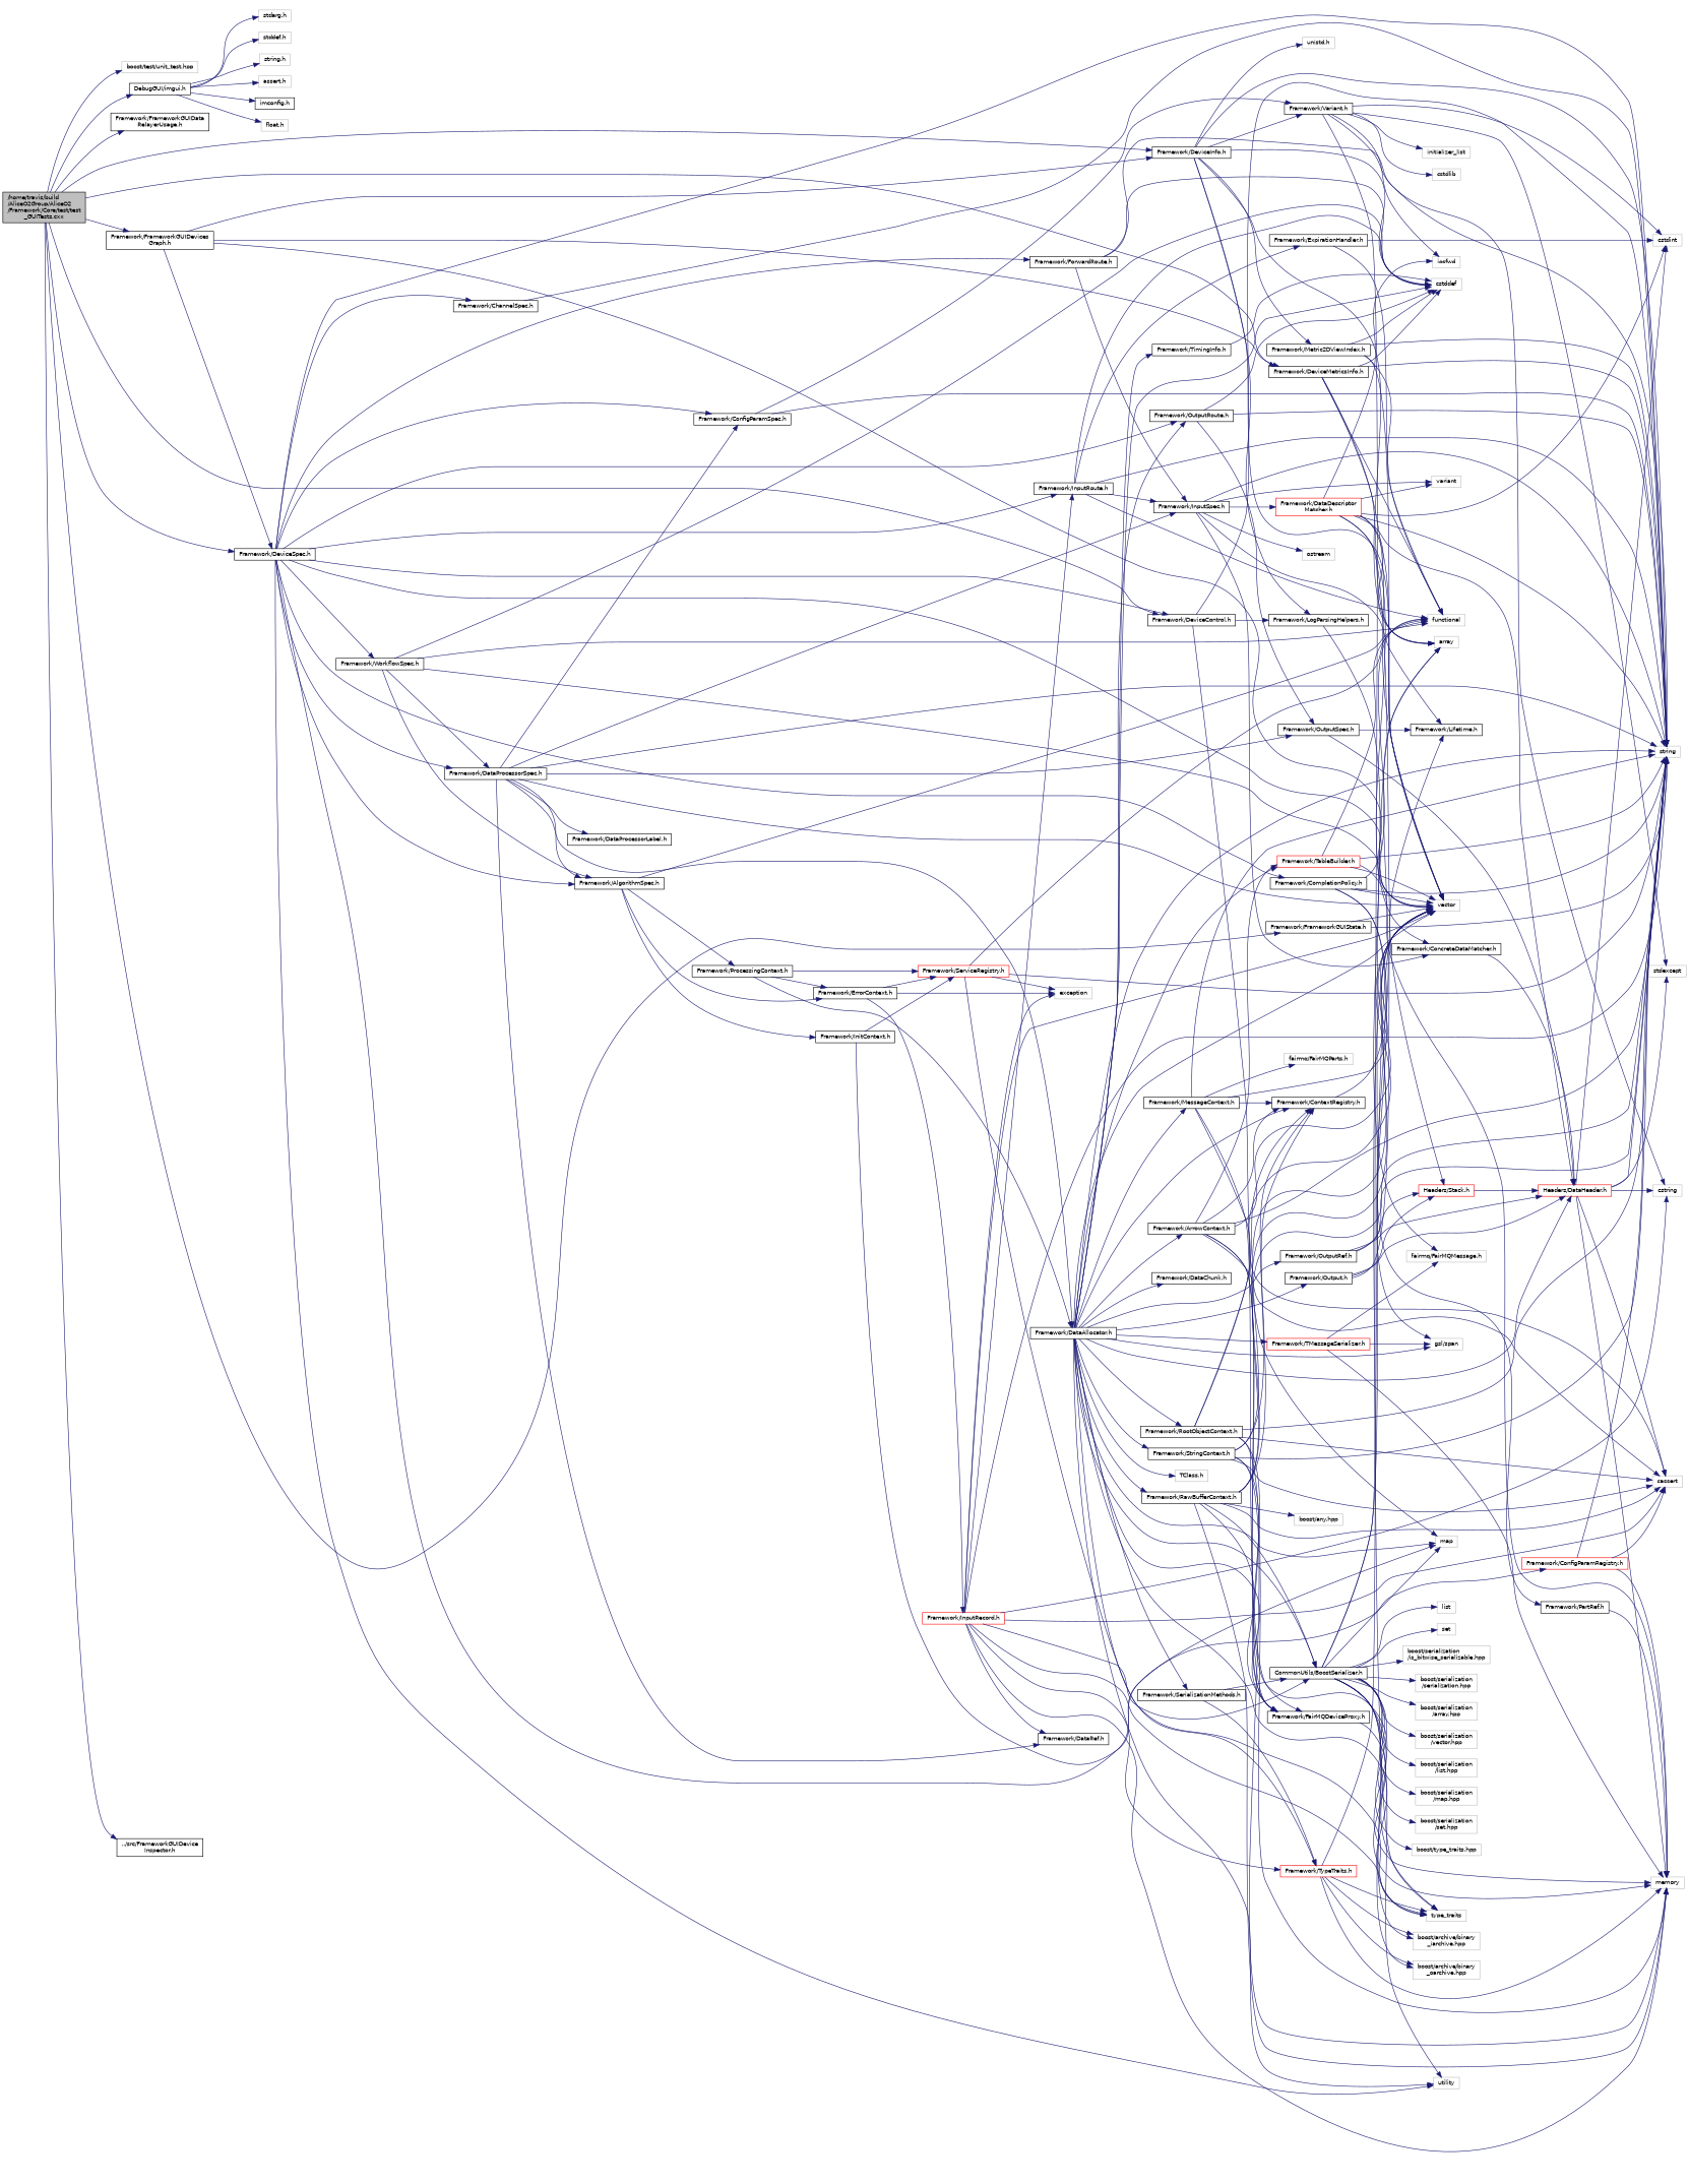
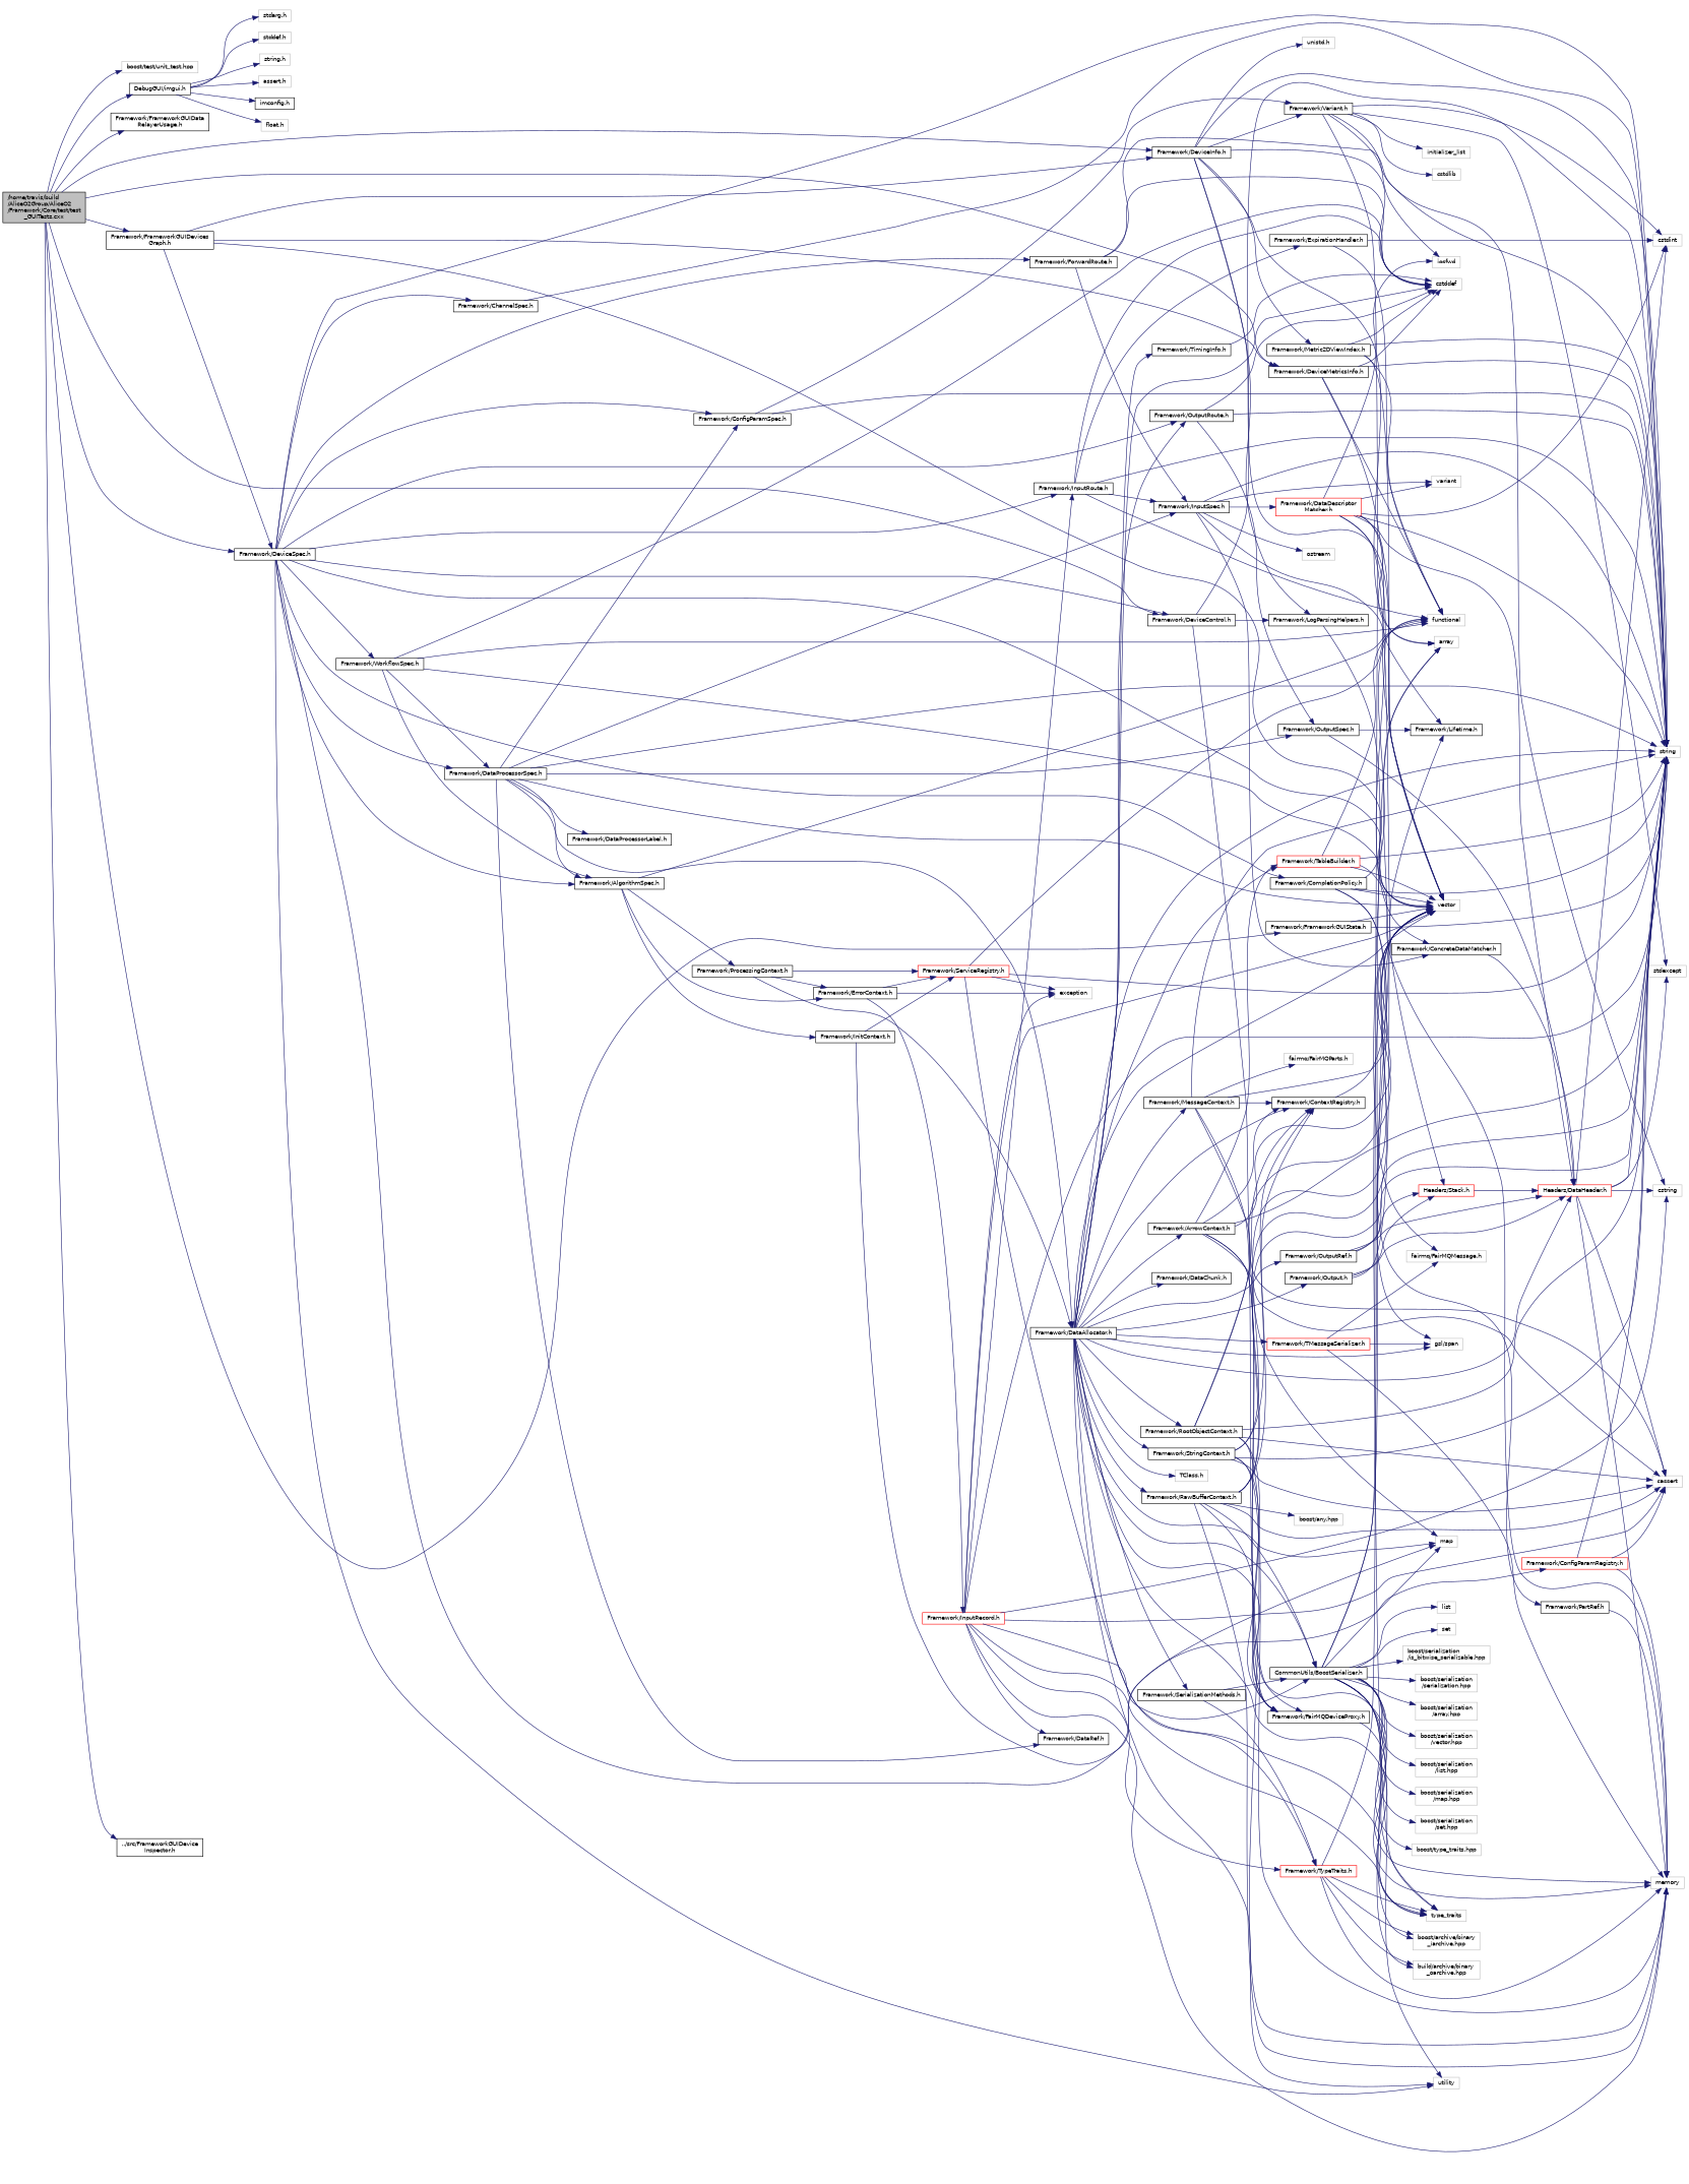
  digraph {
    rankdir=LR
    node [color=black fontname=Helvetica fontsize=10 shape=record]
    edge [color=midnightblue fontname=Helvetica fontsize=10 labelfontname=Helvetica labelfontsize=10 style=solid]
    n1 [fillcolor=grey75 fontcolor=black height=0.2 label="/home/travis/build\l/AliceO2Group/AliceO2\l/Framework/Core/test/test\l_GUITests.cxx" style=filled width=0.4]
    n2 [color=grey75 height=0.2 label="boost/test/unit_test.hpp" width=0.4]
    n3 [height=0.2 label="DebugGUI/imgui.h" width=0.4]
    n4 [height=0.2 label="Framework/FrameworkGUIData\lRelayerUsage.h" width=0.4]
    n5 [height=0.2 label="Framework/FrameworkGUIDevices\lGraph.h" width=0.4]
    n6 [height=0.2 label="Framework/DeviceSpec.h" width=0.4]
    n7 [height=0.2 label="Framework/DeviceControl.h" width=0.4]
    n8 [height=0.2 label="Framework/DeviceInfo.h" width=0.4]
    n9 [height=0.2 label="Framework/DeviceMetricsInfo.h" width=0.4]
    n10 [height=0.2 label="Framework/FrameworkGUIState.h" width=0.4]
    n11 [height=0.2 label="../src/FrameworkGUIDevice\lInspector.h" width=0.4]
    n12 [height=0.2 label="imconfig.h" width=0.4]
    n13 [color=grey75 height=0.2 label="float.h" width=0.4]
    n14 [color=grey75 height=0.2 label="stdarg.h" width=0.4]
    n15 [color=grey75 height=0.2 label="stddef.h" width=0.4]
    n16 [color=grey75 height=0.2 label="string.h" width=0.4]
    n17 [color=grey75 height=0.2 label="assert.h" width=0.4]
    n18 [color=grey75 height=0.2 label=vector width=0.4]
    n19 [height=0.2 label="Framework/WorkflowSpec.h" width=0.4]
    n20 [height=0.2 label="Framework/DataProcessorSpec.h" width=0.4]
    n21 [height=0.2 label="Framework/AlgorithmSpec.h" width=0.4]
    n22 [height=0.2 label="Framework/InputRoute.h" width=0.4]
    n23 [color=grey75 height=0.2 label=string width=0.4]
    n24 [color=grey75 height=0.2 label=utility width=0.4]
    n25 [color=grey75 height=0.2 label=map width=0.4]
    n26 [height=0.2 label="Framework/OutputRoute.h" width=0.4]
    n27 [height=0.2 label="Framework/ConfigParamSpec.h" width=0.4]
    n28 [height=0.2 label="Framework/ChannelSpec.h" width=0.4]
    n29 [height=0.2 label="Framework/ForwardRoute.h" width=0.4]
    n30 [height=0.2 label="Framework/CompletionPolicy.h" width=0.4]
    n31 [height=0.2 label="Framework/LogParsingHelpers.h" width=0.4]
    n32 [color=grey75 height=0.2 label=cstddef width=0.4]
    n33 [color=grey75 height=0.2 label=array width=0.4]
    n34 [height=0.2 label="Framework/Variant.h" width=0.4]
    n35 [height=0.2 label="Framework/Metric2DViewIndex.h" width=0.4]
    n36 [color=grey75 height=0.2 label="unistd.h" width=0.4]
    n37 [color=grey75 height=0.2 label=functional width=0.4]
    n38 [height=0.2 label="Framework/DataRef.h" width=0.4]
    n39 [height=0.2 label="Framework/InputSpec.h" width=0.4]
    n40 [height=0.2 label="Framework/DataAllocator.h" width=0.4]
    n41 [height=0.2 label="Framework/OutputSpec.h" width=0.4]
    n42 [height=0.2 label="Framework/DataProcessorLabel.h" width=0.4]
    n43 [height=0.2 label="Framework/ProcessingContext.h" width=0.4]
    n44 [height=0.2 label="Framework/ErrorContext.h" width=0.4]
    n45 [height=0.2 label="Framework/InitContext.h" width=0.4]
    n46 [height=0.2 label="Framework/ExpirationHandler.h" width=0.4]
    n47 [color=grey75 height=0.2 label="gsl/span" width=0.4]
    n48 [height=0.2 label="Framework/PartRef.h" width=0.4]
    n49 [height=0.2 label="Framework/Lifetime.h" width=0.4]
    n50 [height=0.2 label="Framework/ConcreteDataMatcher.h" width=0.4]
    n51 [color=red height=0.2 label="Framework/DataDescriptor\lMatcher.h" width=0.4]
    n52 [color=grey75 height=0.2 label=variant width=0.4]
    n53 [color=grey75 height=0.2 label=ostream width=0.4]
    n54 [color=red height=0.2 label="Framework/TypeTraits.h" width=0.4]
    n55 [color=grey75 height=0.2 label=type_traits width=0.4]
    n56 [height=0.2 label="CommonUtils/BoostSerializer.h" width=0.4]
    n57 [color=red height=0.2 label="Headers/DataHeader.h" width=0.4]
    n58 [height=0.2 label="Framework/ContextRegistry.h" width=0.4]
    n59 [height=0.2 label="Framework/MessageContext.h" width=0.4]
    n60 [height=0.2 label="Framework/FairMQDeviceProxy.h" width=0.4]
    n61 [height=0.2 label="Framework/RootObjectContext.h" width=0.4]
    n62 [height=0.2 label="Framework/StringContext.h" width=0.4]
    n63 [height=0.2 label="Framework/ArrowContext.h" width=0.4]
    n64 [color=red height=0.2 label="Framework/TableBuilder.h" width=0.4]
    n65 [height=0.2 label="Framework/RawBufferContext.h" width=0.4]
    n66 [height=0.2 label="Framework/Output.h" width=0.4]
    n67 [height=0.2 label="Framework/OutputRef.h" width=0.4]
    n68 [height=0.2 label="Framework/DataChunk.h" width=0.4]
    n69 [height=0.2 label="Framework/TimingInfo.h" width=0.4]
    n70 [color=red height=0.2 label="Framework/TMessageSerializer.h" width=0.4]
    n71 [height=0.2 label="Framework/SerializationMethods.h" width=0.4]
    n72 [color=grey75 height=0.2 label="TClass.h" width=0.4]
    n73 [color=red height=0.2 label="Framework/ServiceRegistry.h" width=0.4]
    n74 [color=red height=0.2 label="Framework/InputRecord.h" width=0.4]
    n75 [color=grey75 height=0.2 label=exception width=0.4]
    n76 [color=red height=0.2 label="Framework/ConfigParamRegistry.h" width=0.4]
    n77 [color=grey75 height=0.2 label=memory width=0.4]
    n78 [color=grey75 height=0.2 label=cassert width=0.4]
    n79 [color=grey75 height=0.2 label=cstring width=0.4]
    n80 [color=grey75 height=0.2 label="boost/archive/binary\l_iarchive.hpp" width=0.4]
-   n81 [color=grey75 height=0.2 label="boost/archive/binary\l_oarchive.hpp" width=0.4]
+   n81 [color=grey75 height=0.2 label="build/archive/binary\l_oarchive.hpp" width=0.4]
    n82 [color=grey75 height=0.2 label=list width=0.4]
    n83 [color=grey75 height=0.2 label=set width=0.4]
    n84 [color=grey75 height=0.2 label="boost/serialization\l/is_bitwise_serializable.hpp" width=0.4]
    n85 [color=grey75 height=0.2 label="boost/serialization\l/serialization.hpp" width=0.4]
    n86 [color=grey75 height=0.2 label="boost/serialization\l/array.hpp" width=0.4]
    n87 [color=grey75 height=0.2 label="boost/serialization\l/vector.hpp" width=0.4]
    n88 [color=grey75 height=0.2 label="boost/serialization\l/list.hpp" width=0.4]
    n89 [color=grey75 height=0.2 label="boost/serialization\l/map.hpp" width=0.4]
    n90 [color=grey75 height=0.2 label="boost/serialization\l/set.hpp" width=0.4]
    n91 [color=grey75 height=0.2 label="boost/type_traits.hpp" width=0.4]
    n92 [color=grey75 height=0.2 label=cstdint width=0.4]
    n93 [color=red height=0.2 label="Headers/Stack.h" width=0.4]
    n94 [color=grey75 height=0.2 label=iosfwd width=0.4]
    n95 [color=grey75 height=0.2 label=stdexcept width=0.4]
    n96 [color=grey75 height=0.2 label="fairmq/FairMQParts.h" width=0.4]
    n97 [color=grey75 height=0.2 label="boost/any.hpp" width=0.4]
    n98 [color=grey75 height=0.2 label="fairmq/FairMQMessage.h" width=0.4]
    n99 [color=grey75 height=0.2 label=cstdlib width=0.4]
    n100 [color=grey75 height=0.2 label=initializer_list width=0.4]
    n1 -> n2
    n1 -> n3
    n1 -> n4
    n1 -> n5
    n1 -> n6
    n1 -> n7
    n1 -> n8
    n1 -> n9
    n1 -> n10
    n1 -> n11
    n3 -> n12
    n3 -> n13
    n3 -> n14
    n3 -> n15
    n3 -> n16
    n3 -> n17
    n5 -> n6
    n5 -> n8
    n5 -> n9
    n5 -> n18
    n6 -> n7
    n6 -> n18
    n6 -> n19
    n6 -> n20
    n6 -> n21
    n6 -> n22
    n6 -> n23
    n6 -> n24
    n6 -> n25
    n6 -> n26
    n6 -> n27
    n6 -> n28
    n6 -> n29
    n6 -> n30
    n7 -> n23
    n7 -> n25
    n7 -> n31
    n8 -> n18
    n8 -> n23
    n8 -> n31
    n8 -> n32
    n8 -> n33
    n8 -> n34
    n8 -> n35
    n8 -> n36
    n9 -> n18
    n9 -> n23
    n9 -> n32
-   n9 -> n33
    n9 -> n37
    n10 -> n18
    n10 -> n23
    n19 -> n18
    n19 -> n20
    n19 -> n21
    n19 -> n32
    n19 -> n37
    n20 -> n18
    n20 -> n21
    n20 -> n23
    n20 -> n27
    n20 -> n38
    n20 -> n39
    n20 -> n40
    n20 -> n41
    n20 -> n42
    n21 -> n37
    n21 -> n43
    n21 -> n44
    n21 -> n45
    n22 -> n23
    n22 -> n32
    n22 -> n37
    n22 -> n39
    n22 -> n46
    n26 -> n23
    n26 -> n32
    n26 -> n41
    n27 -> n23
    n27 -> n34
    n28 -> n23
    n29 -> n23
    n29 -> n32
    n29 -> n39
    n30 -> n18
    n30 -> n23
    n30 -> n37
    n30 -> n47
    n30 -> n48
    n31 -> n98
    n34 -> n55
    n34 -> n79
    n34 -> n92
    n34 -> n94
    n34 -> n95
    n34 -> n99
    n34 -> n100
    n35 -> n18
    n35 -> n23
    n35 -> n32
    n35 -> n37
    n39 -> n23
    n39 -> n49
    n39 -> n50
    n39 -> n51
    n39 -> n52
    n39 -> n53
    n40 -> n18
    n40 -> n23
    n40 -> n24
    n40 -> n25
    n40 -> n26
    n40 -> n32
    n40 -> n47
    n40 -> n54
    n40 -> n55
    n40 -> n56
    n40 -> n57
    n40 -> n58
    n40 -> n59
    n40 -> n60
    n40 -> n61
    n40 -> n62
    n40 -> n63
    n40 -> n64
    n40 -> n65
    n40 -> n66
    n40 -> n67
    n40 -> n68
    n40 -> n69
    n40 -> n70
    n40 -> n71
    n40 -> n72
    n41 -> n49
    n41 -> n57
    n43 -> n40
    n43 -> n44
    n43 -> n73
    n44 -> n73
    n44 -> n74
    n44 -> n75
    n45 -> n73
    n45 -> n76
    n46 -> n37
    n46 -> n92
    n48 -> n77
    n50 -> n57
    n51 -> n18
    n51 -> n23
    n51 -> n33
    n51 -> n50
    n51 -> n52
    n51 -> n57
    n51 -> n92
    n51 -> n93
    n51 -> n94
    n54 -> n18
    n54 -> n55
    n54 -> n77
    n54 -> n80
    n54 -> n81
    n56 -> n18
    n56 -> n24
    n56 -> n25
    n56 -> n33
    n56 -> n55
    n56 -> n80
    n56 -> n81
    n56 -> n82
    n56 -> n83
    n56 -> n84
    n56 -> n85
    n56 -> n86
    n56 -> n87
    n56 -> n88
    n56 -> n89
    n56 -> n90
    n56 -> n91
    n57 -> n23
    n57 -> n77
    n57 -> n78
    n57 -> n79
    n57 -> n92
    n57 -> n95
    n58 -> n33
    n59 -> n18
    n59 -> n23
    n59 -> n58
    n59 -> n60
    n59 -> n78
    n59 -> n96
    n60 -> n77
    n61 -> n18
    n61 -> n23
    n61 -> n58
    n61 -> n60
    n61 -> n77
    n61 -> n78
    n62 -> n18
    n62 -> n23
    n62 -> n58
    n62 -> n60
    n62 -> n77
    n62 -> n78
    n63 -> n18
    n63 -> n23
    n63 -> n58
    n63 -> n60
    n63 -> n64
    n63 -> n77
    n63 -> n78
    n64 -> n18
    n64 -> n23
    n64 -> n37
    n64 -> n77
    n65 -> n18
    n65 -> n23
    n65 -> n56
    n65 -> n58
    n65 -> n60
    n65 -> n77
    n65 -> n78
    n65 -> n97
    n66 -> n49
    n66 -> n57
    n66 -> n93
    n67 -> n23
    n67 -> n57
    n67 -> n93
    n69 -> n32
    n70 -> n47
    n70 -> n77
    n70 -> n98
    n71 -> n54
    n71 -> n56
    n73 -> n23
    n73 -> n37
    n73 -> n55
    n73 -> n75
    n74 -> n18
    n74 -> n22
    n74 -> n23
    n74 -> n38
    n74 -> n54
    n74 -> n55
    n74 -> n56
    n74 -> n75
    n74 -> n77
    n74 -> n78
    n74 -> n79
    n76 -> n23
    n76 -> n77
    n76 -> n78
    n93 -> n57
  }
